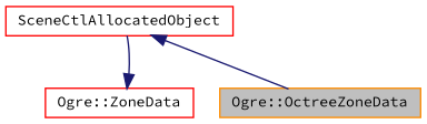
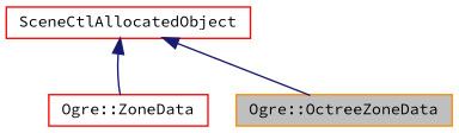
  digraph {
    fontname="Source Code Pro"
    node [color=red fontname="Source Code Pro" fontsize=10 shape=record]
    edge [color=midnightblue dir=back fontname="Source Code Pro" fontsize=10 labelfontname=Helvetica labelfontsize=10 style=solid]
    n1 [color=darkorange fillcolor=grey75 fontcolor=black height=0.2 label="Ogre::OctreeZoneData" style=filled width=0.4]
    n2 [height=0.2 label="Ogre::ZoneData" width=0.4]
    n3 [height=0.2 label=SceneCtlAllocatedObject width=0.4]
    n3 -> n1
-   n2 -> n3
+   n3 -> n2
  }
